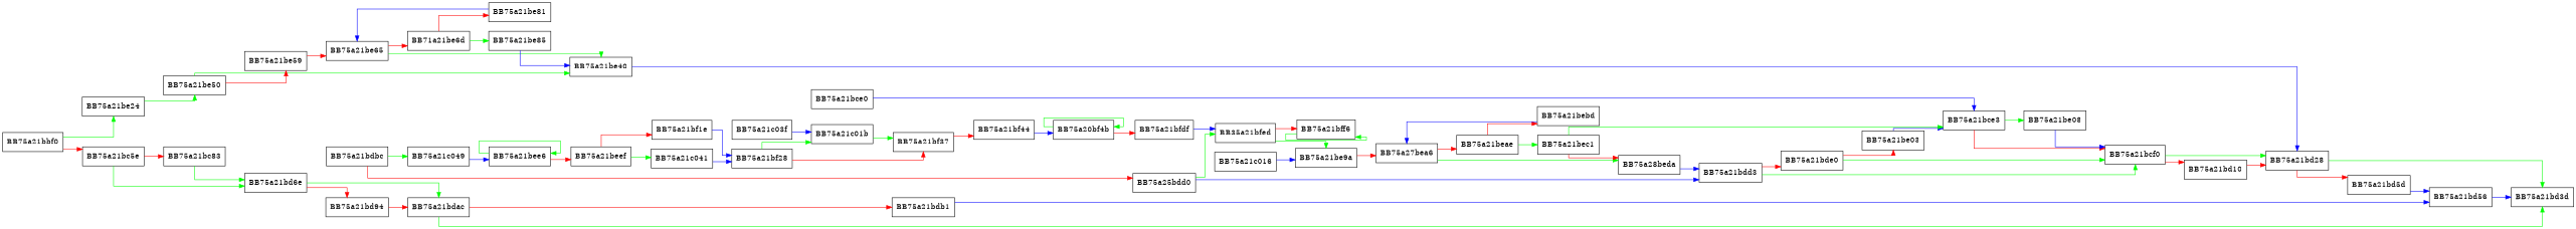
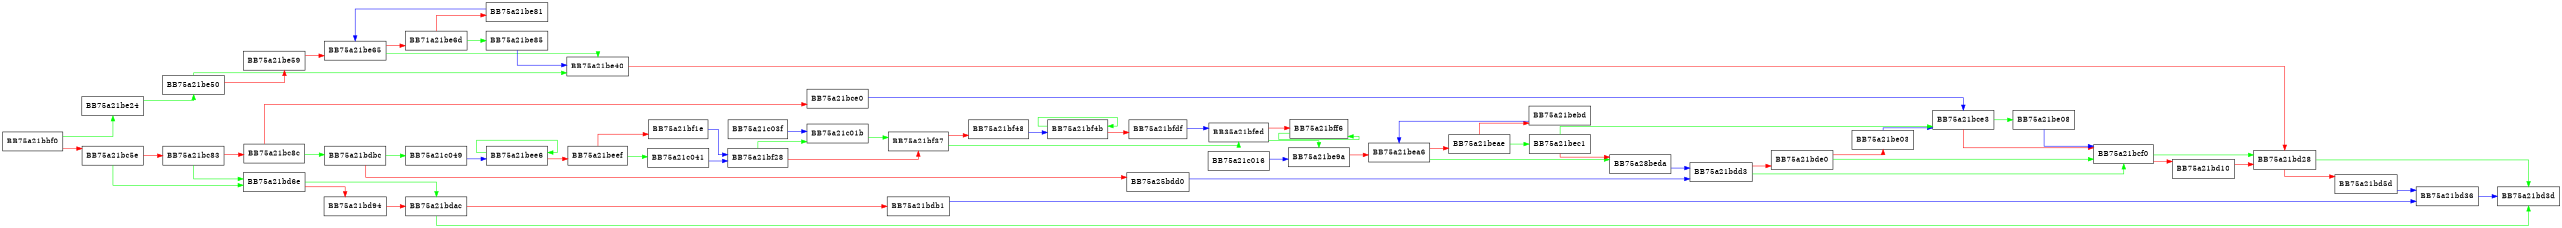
  digraph {
    fontname="DejaVu Serif"
    rankdir=LR
    splines=ortho
    node [fontname="DejaVu Serif" shape=box]
    edge [color=red fontname="DejaVu Serif"]
    BB75a21bbf0
    BB75a21be24
    BB75a21bc5e
    BB75a21be50
    BB75a21bd6e
    BB75a21bc83
    BB75a21be40
    BB75a21be59
    BB75a21bd28
    BB75a21bdac
    BB75a21bd94
+   BB75a21bc8c
    BB75a21bd3d
    BB75a21bdb1
    BB75a21bdbc
    BB75a21bce0
    BB75a21c049
    n18 [label=BB75a25bdd0]
    BB75a21bce3
    BB75a21bee6
    BB75a21bdd3
    BB75a21be08
    BB75a21bcf0
    BB75a21bd10
    n25 [label=BB75a21bd5d]
-   BB75a21bd36 [label=BB75a21bd56]
+   BB75a21bd36
    BB75a21beef
    BB75a21bde0
    BB75a21be03
    BB75a21be65
    n31 [label=BB71a21be6d]
    BB75a21be85
    BB75a21be81
    BB75a21be9a
-   BB75a21bea6 [label=BB75a27bea6]
+   BB75a21bea6
    n36 [label=BB75a28beda]
    BB75a21beae
    BB75a21bec1
    BB75a21bebd
    BB75a21c041
    BB75a21bf1e
    BB75a21bf28
    BB75a21c01b
    BB75a21bf37
    n45 [label=BB35a21bfed]
-   BB75a21bf44
+   BB75a21bf44 [label=BB75a21bf48]
    BB75a21c03f
    BB75a21bff6
-   BB75a21bf4b [label=BB75a20bf4b]
+   BB75a21bf4b
    BB75a21bfdf
    BB75a21c016
    BB75a21bbf0 -> BB75a21be24 [color=green]
    BB75a21bbf0 -> BB75a21bc5e
    BB75a21be24 -> BB75a21be50 [color=green]
    BB75a21bc5e -> BB75a21bd6e [color=green]
    BB75a21bc5e -> BB75a21bc83
    BB75a21be50 -> BB75a21be40 [color=green]
    BB75a21be50 -> BB75a21be59
    BB75a21bd6e -> BB75a21bdac [color=green]
    BB75a21bd6e -> BB75a21bd94
    BB75a21bc83 -> BB75a21bd6e [color=green]
-   BB75a21be40 -> BB75a21bd28 [color=blue]
+   BB75a21bc83 -> BB75a21bc8c
+   BB75a21be40 -> BB75a21bd28
    BB75a21be59 -> BB75a21be65
    BB75a21bd28 -> BB75a21bd3d [color=green]
    BB75a21bd28 -> n25
    BB75a21bdac -> BB75a21bd3d [color=green]
    BB75a21bdac -> BB75a21bdb1
    BB75a21bd94 -> BB75a21bdac
+   BB75a21bc8c -> BB75a21bdbc [color=green]
+   BB75a21bc8c -> BB75a21bce0
    BB75a21bdb1 -> BB75a21bd36 [color=blue]
    BB75a21bdbc -> BB75a21c049 [color=green]
    BB75a21bdbc -> n18
    BB75a21bce0 -> BB75a21bce3 [color=blue]
    BB75a21c049 -> BB75a21bee6 [color=blue]
    n18 -> BB75a21bdd3 [color=blue]
    BB75a21bce3 -> BB75a21be08 [color=green]
    BB75a21bce3 -> BB75a21bcf0
    BB75a21bee6 -> BB75a21bee6 [color=green]
    BB75a21bee6 -> BB75a21beef
    BB75a21bdd3 -> BB75a21bcf0 [color=green]
    BB75a21bdd3 -> BB75a21bde0
    BB75a21be08 -> BB75a21bcf0 [color=blue]
    BB75a21bcf0 -> BB75a21bd28 [color=green]
    BB75a21bcf0 -> BB75a21bd10
    BB75a21bd10 -> BB75a21bd28
    n25 -> BB75a21bd36 [color=blue]
    BB75a21bd36 -> BB75a21bd3d [color=blue]
    BB75a21beef -> BB75a21c041 [color=green]
    BB75a21beef -> BB75a21bf1e
    BB75a21bde0 -> BB75a21bcf0 [color=green]
    BB75a21bde0 -> BB75a21be03
    BB75a21be03 -> BB75a21bce3 [color=blue]
    BB75a21be65 -> BB75a21be40 [color=green]
    BB75a21be65 -> n31
    n31 -> BB75a21be85 [color=green]
    n31 -> BB75a21be81
    BB75a21be85 -> BB75a21be40 [color=blue]
    BB75a21be81 -> BB75a21be65 [color=blue]
    BB75a21be9a -> BB75a21bea6
    BB75a21bea6 -> n36 [color=green]
    BB75a21bea6 -> BB75a21beae
    n36 -> BB75a21bdd3 [color=blue]
    BB75a21beae -> BB75a21bec1 [color=green]
    BB75a21beae -> BB75a21bebd
    BB75a21bec1 -> BB75a21bce3 [color=green]
    BB75a21bec1 -> n36
    BB75a21bebd -> BB75a21bea6 [color=blue]
    BB75a21c041 -> BB75a21bf28 [color=blue]
    BB75a21bf1e -> BB75a21bf28 [color=blue]
    BB75a21bf28 -> BB75a21c01b [color=green]
    BB75a21bf28 -> BB75a21bf37
    BB75a21c01b -> BB75a21bf37 [color=green]
-   n18 -> n45 [color=green]
+   BB75a21bf37 -> n45 [color=green]
    BB75a21bf37 -> BB75a21bf44
    n45 -> BB75a21be9a [color=green]
    n45 -> BB75a21bff6
    BB75a21bf44 -> BB75a21bf4b [color=blue]
    BB75a21c03f -> BB75a21c01b [color=blue]
    BB75a21bff6 -> BB75a21bff6 [color=green]
    BB75a21bf4b -> BB75a21bf4b [color=green]
    BB75a21bf4b -> BB75a21bfdf
    BB75a21bfdf -> n45 [color=blue]
    BB75a21c016 -> BB75a21be9a [color=blue]
  }
